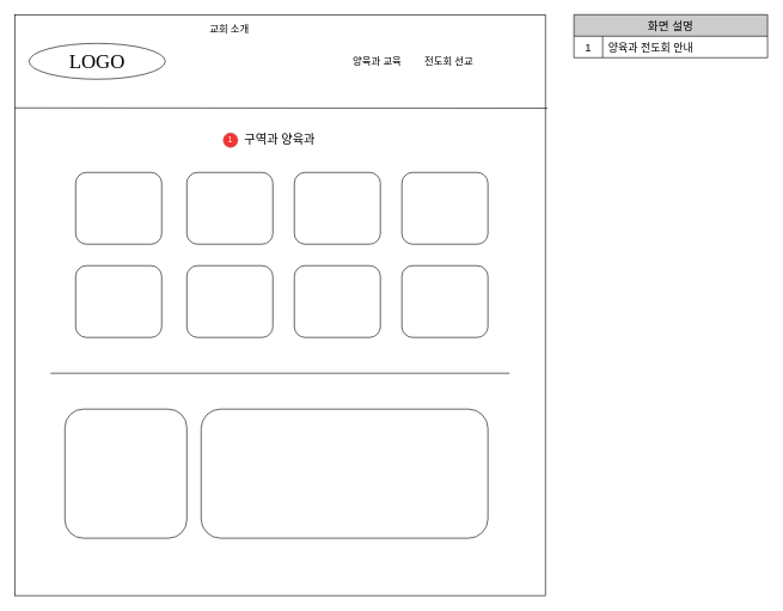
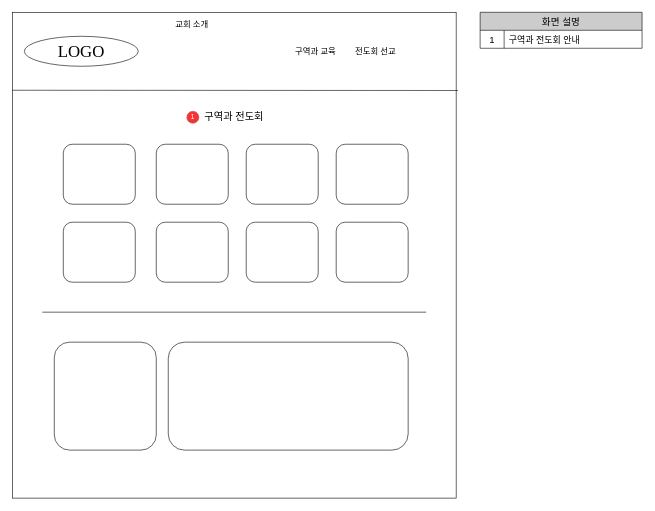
  <mxCell id="0" />
  <mxCell id="1" parent="0" />
  <mxCell id="2" value="" style="rounded=0;whiteSpace=wrap;html=1;fillColor=none;" parent="1" vertex="1"><mxGeometry x="20" y="20" width="740" height="810" as="geometry" /></mxCell>
  <mxCell id="3" value="LOGO" style="ellipse;whiteSpace=wrap;html=1;shadow=0;labelBackgroundColor=none;strokeWidth=1;fontFamily=Verdana;fontSize=28;align=center;comic=1;" parent="1" vertex="1"><mxGeometry x="40" y="60" width="190" height="50" as="geometry" /></mxCell>
  <mxCell id="4" value="교회 소개" style="text;html=1;points=[];align=left;verticalAlign=top;spacingTop=-4;fontSize=14;fontFamily=Verdana" parent="1" vertex="1"><mxGeometry x="290" y="30" width="60" height="20" as="geometry" /></mxCell>
- <mxCell id="5" value="양육과 교육" style="text;html=1;points=[];align=left;verticalAlign=top;spacingTop=-4;fontSize=14;fontFamily=Verdana" parent="1" vertex="1"><mxGeometry x="490" y="75" width="60" height="20" as="geometry" /></mxCell>
+ <mxCell id="5" value="구역과 교육" style="text;html=1;points=[];align=left;verticalAlign=top;spacingTop=-4;fontSize=14;fontFamily=Verdana" parent="1" vertex="1"><mxGeometry x="490" y="75" width="60" height="20" as="geometry" /></mxCell>
  <mxCell id="6" value="전도회 선교" style="text;html=1;points=[];align=left;verticalAlign=top;spacingTop=-4;fontSize=14;fontFamily=Verdana" parent="1" vertex="1"><mxGeometry x="590" y="75" width="60" height="20" as="geometry" /></mxCell>
  <mxCell id="7" value="화면 설명" style="shape=table;startSize=30;container=1;collapsible=0;childLayout=tableLayout;fixedRows=1;rowLines=0;fontStyle=0;strokeColor=default;fontSize=16;fontColor=#000000;fillColor=#CCCCCC;" parent="1" vertex="1"><mxGeometry x="800" y="20" width="270" height="60" as="geometry" /></mxCell>
  <mxCell id="8" value="" style="shape=tableRow;horizontal=0;startSize=0;swimlaneHead=0;swimlaneBody=0;top=0;left=0;bottom=0;right=0;collapsible=0;dropTarget=0;fillColor=none;points=[[0,0.5],[1,0.5]];portConstraint=eastwest;strokeColor=inherit;fontSize=16;fontColor=#FFFFFF;" parent="7" vertex="1"><mxGeometry y="30" width="270" height="30" as="geometry" /></mxCell>
  <mxCell id="9" value="1" style="shape=partialRectangle;html=1;whiteSpace=wrap;connectable=0;fillColor=none;top=0;left=0;bottom=0;right=0;overflow=hidden;pointerEvents=1;strokeColor=inherit;fontSize=16;fontColor=#000000;" parent="8" vertex="1"><mxGeometry width="40" height="30" as="geometry"><mxRectangle width="40" height="30" as="alternateBounds" /></mxGeometry></mxCell>
- <mxCell id="10" value="양육과 전도회 안내" style="shape=partialRectangle;html=1;whiteSpace=wrap;connectable=0;fillColor=none;top=0;left=0;bottom=0;right=0;align=left;spacingLeft=6;overflow=hidden;strokeColor=inherit;fontSize=15;fontColor=#000000;" parent="8" vertex="1"><mxGeometry x="40" width="230" height="30" as="geometry"><mxRectangle width="230" height="30" as="alternateBounds" /></mxGeometry></mxCell>
+ <mxCell id="10" value="구역과 전도회 안내" style="shape=partialRectangle;html=1;whiteSpace=wrap;connectable=0;fillColor=none;top=0;left=0;bottom=0;right=0;align=left;spacingLeft=6;overflow=hidden;strokeColor=inherit;fontSize=15;fontColor=#000000;" parent="8" vertex="1"><mxGeometry x="40" width="230" height="30" as="geometry"><mxRectangle width="230" height="30" as="alternateBounds" /></mxGeometry></mxCell>
  <mxCell id="11" value="" style="endArrow=none;html=1;rounded=0;exitX=1.004;exitY=0.161;exitDx=0;exitDy=0;exitPerimeter=0;" parent="1" source="2" edge="1"><mxGeometry width="50" height="50" relative="1" as="geometry"><mxPoint x="440" y="150" as="sourcePoint" /><mxPoint x="20" y="150" as="targetPoint" /></mxGeometry></mxCell>
- <mxCell id="12" value="구역과 양육과" style="text;html=1;strokeColor=none;fillColor=none;align=center;verticalAlign=middle;whiteSpace=wrap;rounded=0;fontSize=17;" parent="1" vertex="1"><mxGeometry x="300" y="180" width="180" height="30" as="geometry" /></mxCell>
+ <mxCell id="12" value="구역과 전도회" style="text;html=1;strokeColor=none;fillColor=none;align=center;verticalAlign=middle;whiteSpace=wrap;rounded=0;fontSize=17;" parent="1" vertex="1"><mxGeometry x="300" y="180" width="180" height="30" as="geometry" /></mxCell>
  <mxCell id="13" value="" style="rounded=1;whiteSpace=wrap;html=1;fontSize=17;" parent="1" vertex="1"><mxGeometry x="105" y="240" width="120" height="100" as="geometry" /></mxCell>
  <mxCell id="14" value="" style="rounded=1;whiteSpace=wrap;html=1;fontSize=17;" parent="1" vertex="1"><mxGeometry x="105" y="370" width="120" height="100" as="geometry" /></mxCell>
  <mxCell id="15" value="&lt;font color=&quot;#ffffff&quot;&gt;1&lt;/font&gt;" style="ellipse;whiteSpace=wrap;html=1;aspect=fixed;fillColor=#F83232;strokeColor=#b85450;" parent="1" vertex="1"><mxGeometry x="311" y="185" width="20" height="20" as="geometry" /></mxCell>
  <mxCell id="16" value="" style="rounded=1;whiteSpace=wrap;html=1;fontSize=17;" vertex="1" parent="1"><mxGeometry x="260" y="240" width="120" height="100" as="geometry" /></mxCell>
  <mxCell id="17" value="" style="rounded=1;whiteSpace=wrap;html=1;fontSize=17;" vertex="1" parent="1"><mxGeometry x="260" y="370" width="120" height="100" as="geometry" /></mxCell>
  <mxCell id="18" value="" style="rounded=1;whiteSpace=wrap;html=1;fontSize=17;" vertex="1" parent="1"><mxGeometry x="410" y="240" width="120" height="100" as="geometry" /></mxCell>
  <mxCell id="19" value="" style="rounded=1;whiteSpace=wrap;html=1;fontSize=17;" vertex="1" parent="1"><mxGeometry x="410" y="370" width="120" height="100" as="geometry" /></mxCell>
  <mxCell id="20" value="" style="rounded=1;whiteSpace=wrap;html=1;fontSize=17;" vertex="1" parent="1"><mxGeometry x="560" y="240" width="120" height="100" as="geometry" /></mxCell>
  <mxCell id="21" value="" style="rounded=1;whiteSpace=wrap;html=1;fontSize=17;" vertex="1" parent="1"><mxGeometry x="560" y="370" width="120" height="100" as="geometry" /></mxCell>
  <mxCell id="22" value="" style="endArrow=none;html=1;rounded=0;" edge="1" parent="1"><mxGeometry width="50" height="50" relative="1" as="geometry"><mxPoint x="710" y="520" as="sourcePoint" /><mxPoint x="70" y="520" as="targetPoint" /></mxGeometry></mxCell>
  <mxCell id="23" value="" style="rounded=1;whiteSpace=wrap;html=1;fontSize=17;" vertex="1" parent="1"><mxGeometry x="90" y="570" width="170" height="180" as="geometry" /></mxCell>
  <mxCell id="24" value="" style="rounded=1;whiteSpace=wrap;html=1;fontSize=17;" vertex="1" parent="1"><mxGeometry x="280" y="570" width="400" height="180" as="geometry" /></mxCell>
